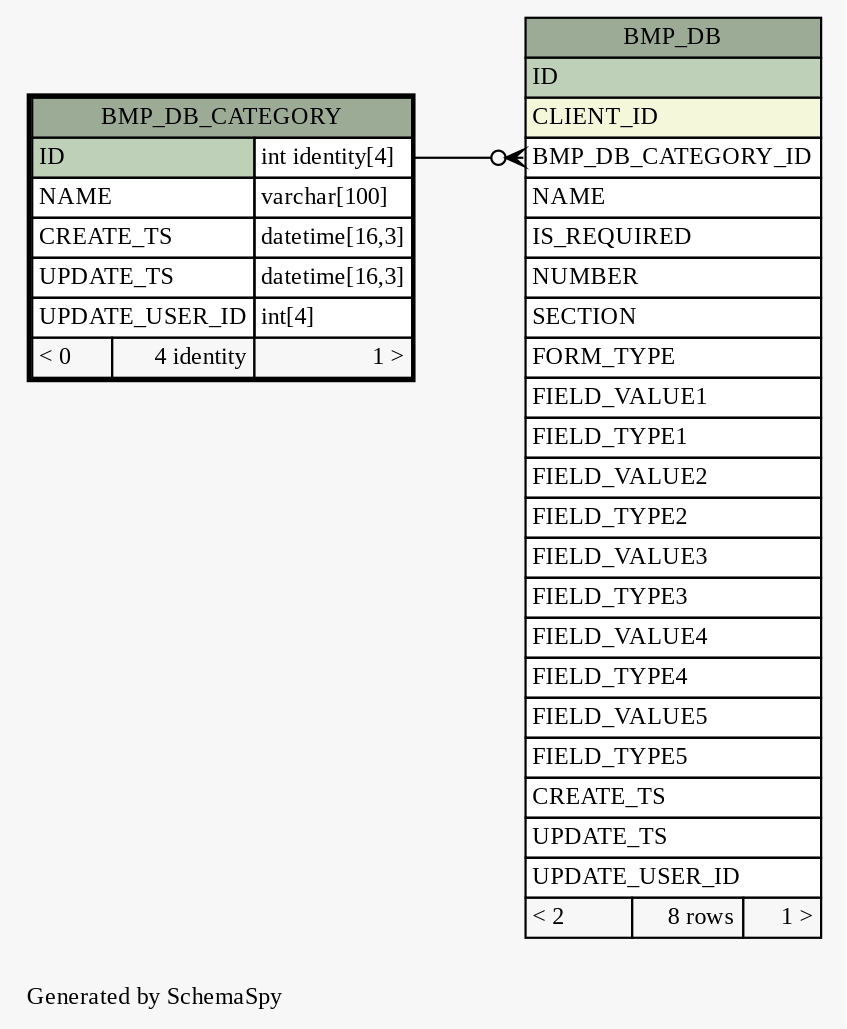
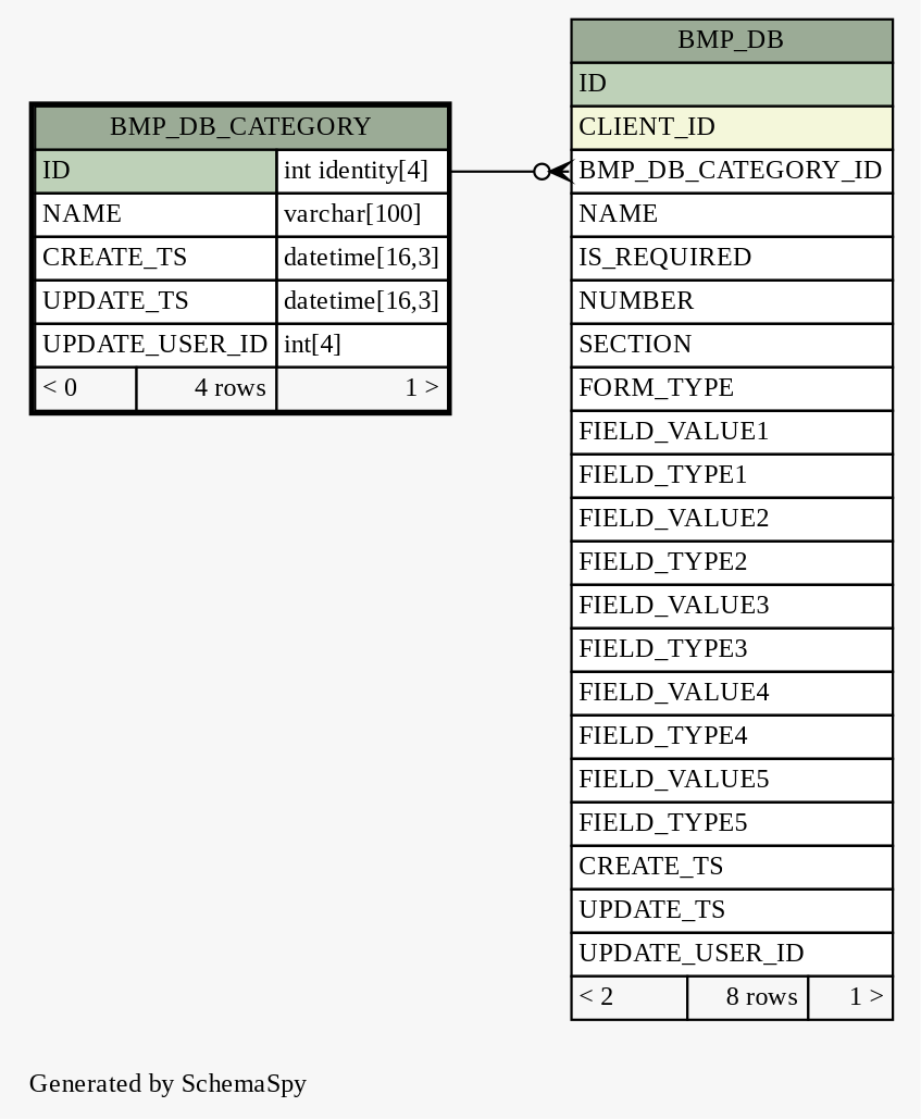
  digraph {
    bgcolor="#f7f7f7"
    fontname="Liberation Serif"
    fontsize=11
    label="\nGenerated by SchemaSpy"
    labeljust=l
    nodesep=0.18
    rankdir=RL
    ranksep=0.46
    node [fontname="Liberation Serif" fontsize=11 shape=plaintext]
    n1 [label=<     <TABLE BORDER="0" CELLBORDER="1" CELLSPACING="0" BGCOLOR="#ffffff">       <TR><TD COLSPAN="3" BGCOLOR="#9bab96" ALIGN="CENTER">BMP_DB</TD></TR>       <TR><TD PORT="ID" COLSPAN="3" BGCOLOR="#bed1b8" ALIGN="LEFT">ID</TD></TR>       <TR><TD PORT="CLIENT_ID" COLSPAN="3" BGCOLOR="#f4f7da" ALIGN="LEFT">CLIENT_ID</TD></TR>       <TR><TD PORT="BMP_DB_CATEGORY_ID" COLSPAN="3" ALIGN="LEFT">BMP_DB_CATEGORY_ID</TD></TR>       <TR><TD PORT="NAME" COLSPAN="3" ALIGN="LEFT">NAME</TD></TR>       <TR><TD PORT="IS_REQUIRED" COLSPAN="3" ALIGN="LEFT">IS_REQUIRED</TD></TR>       <TR><TD PORT="NUMBER" COLSPAN="3" ALIGN="LEFT">NUMBER</TD></TR>       <TR><TD PORT="SECTION" COLSPAN="3" ALIGN="LEFT">SECTION</TD></TR>       <TR><TD PORT="FORM_TYPE" COLSPAN="3" ALIGN="LEFT">FORM_TYPE</TD></TR>       <TR><TD PORT="FIELD_VALUE1" COLSPAN="3" ALIGN="LEFT">FIELD_VALUE1</TD></TR>       <TR><TD PORT="FIELD_TYPE1" COLSPAN="3" ALIGN="LEFT">FIELD_TYPE1</TD></TR>       <TR><TD PORT="FIELD_VALUE2" COLSPAN="3" ALIGN="LEFT">FIELD_VALUE2</TD></TR>       <TR><TD PORT="FIELD_TYPE2" COLSPAN="3" ALIGN="LEFT">FIELD_TYPE2</TD></TR>       <TR><TD PORT="FIELD_VALUE3" COLSPAN="3" ALIGN="LEFT">FIELD_VALUE3</TD></TR>       <TR><TD PORT="FIELD_TYPE3" COLSPAN="3" ALIGN="LEFT">FIELD_TYPE3</TD></TR>       <TR><TD PORT="FIELD_VALUE4" COLSPAN="3" ALIGN="LEFT">FIELD_VALUE4</TD></TR>       <TR><TD PORT="FIELD_TYPE4" COLSPAN="3" ALIGN="LEFT">FIELD_TYPE4</TD></TR>       <TR><TD PORT="FIELD_VALUE5" COLSPAN="3" ALIGN="LEFT">FIELD_VALUE5</TD></TR>       <TR><TD PORT="FIELD_TYPE5" COLSPAN="3" ALIGN="LEFT">FIELD_TYPE5</TD></TR>       <TR><TD PORT="CREATE_TS" COLSPAN="3" ALIGN="LEFT">CREATE_TS</TD></TR>       <TR><TD PORT="UPDATE_TS" COLSPAN="3" ALIGN="LEFT">UPDATE_TS</TD></TR>       <TR><TD PORT="UPDATE_USER_ID" COLSPAN="3" ALIGN="LEFT">UPDATE_USER_ID</TD></TR>       <TR><TD ALIGN="LEFT" BGCOLOR="#f7f7f7">&lt; 2</TD><TD ALIGN="RIGHT" BGCOLOR="#f7f7f7">8 rows</TD><TD ALIGN="RIGHT" BGCOLOR="#f7f7f7">1 &gt;</TD></TR>     </TABLE>>]
-   n2 [label=<     <TABLE BORDER="2" CELLBORDER="1" CELLSPACING="0" BGCOLOR="#ffffff">       <TR><TD COLSPAN="3" BGCOLOR="#9bab96" ALIGN="CENTER">BMP_DB_CATEGORY</TD></TR>       <TR><TD PORT="ID" COLSPAN="2" BGCOLOR="#bed1b8" ALIGN="LEFT">ID</TD><TD PORT="ID.type" ALIGN="LEFT">int identity[4]</TD></TR>       <TR><TD PORT="NAME" COLSPAN="2" ALIGN="LEFT">NAME</TD><TD PORT="NAME.type" ALIGN="LEFT">varchar[100]</TD></TR>       <TR><TD PORT="CREATE_TS" COLSPAN="2" ALIGN="LEFT">CREATE_TS</TD><TD PORT="CREATE_TS.type" ALIGN="LEFT">datetime[16,3]</TD></TR>       <TR><TD PORT="UPDATE_TS" COLSPAN="2" ALIGN="LEFT">UPDATE_TS</TD><TD PORT="UPDATE_TS.type" ALIGN="LEFT">datetime[16,3]</TD></TR>       <TR><TD PORT="UPDATE_USER_ID" COLSPAN="2" ALIGN="LEFT">UPDATE_USER_ID</TD><TD PORT="UPDATE_USER_ID.type" ALIGN="LEFT">int[4]</TD></TR>       <TR><TD ALIGN="LEFT" BGCOLOR="#f7f7f7">&lt; 0</TD><TD ALIGN="RIGHT" BGCOLOR="#f7f7f7">4 identity</TD><TD ALIGN="RIGHT" BGCOLOR="#f7f7f7">1 &gt;</TD></TR>     </TABLE>>]
+   n2 [label=<     <TABLE BORDER="2" CELLBORDER="1" CELLSPACING="0" BGCOLOR="#ffffff">       <TR><TD COLSPAN="3" BGCOLOR="#9bab96" ALIGN="CENTER">BMP_DB_CATEGORY</TD></TR>       <TR><TD PORT="ID" COLSPAN="2" BGCOLOR="#bed1b8" ALIGN="LEFT">ID</TD><TD PORT="ID.type" ALIGN="LEFT">int identity[4]</TD></TR>       <TR><TD PORT="NAME" COLSPAN="2" ALIGN="LEFT">NAME</TD><TD PORT="NAME.type" ALIGN="LEFT">varchar[100]</TD></TR>       <TR><TD PORT="CREATE_TS" COLSPAN="2" ALIGN="LEFT">CREATE_TS</TD><TD PORT="CREATE_TS.type" ALIGN="LEFT">datetime[16,3]</TD></TR>       <TR><TD PORT="UPDATE_TS" COLSPAN="2" ALIGN="LEFT">UPDATE_TS</TD><TD PORT="UPDATE_TS.type" ALIGN="LEFT">datetime[16,3]</TD></TR>       <TR><TD PORT="UPDATE_USER_ID" COLSPAN="2" ALIGN="LEFT">UPDATE_USER_ID</TD><TD PORT="UPDATE_USER_ID.type" ALIGN="LEFT">int[4]</TD></TR>       <TR><TD ALIGN="LEFT" BGCOLOR="#f7f7f7">&lt; 0</TD><TD ALIGN="RIGHT" BGCOLOR="#f7f7f7">4 rows</TD><TD ALIGN="RIGHT" BGCOLOR="#f7f7f7">1 &gt;</TD></TR>     </TABLE>>]
    n1 -> n2 [arrowhead=none arrowsize=0.8 arrowtail=crowodot dir=back headport="ID.type:e" tailport="BMP_DB_CATEGORY_ID:w" fontname="Liberation Serif"]
  }
